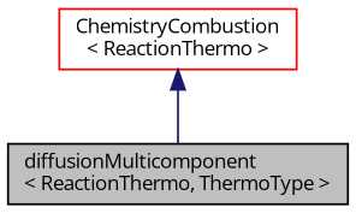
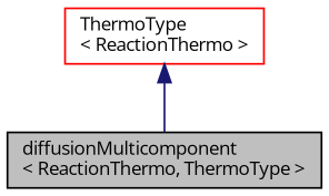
  digraph {
    fontname="Open Sans"
    node [fontname="Open Sans" fontsize=10 shape=record]
    n1 [color=black fillcolor=grey75 fontcolor=black height=0.2 label="diffusionMulticomponent\l\< ReactionThermo, ThermoType \>" style=filled width=0.4]
-   n2 [color=red height=0.2 label="ChemistryCombustion\l\< ReactionThermo \>" width=0.4]
+   n2 [color=red height=0.2 label="ThermoType\l\< ReactionThermo \>" width=0.4]
    n2 -> n1 [color=midnightblue dir=back fontname="Open Sans" fontsize=10 labelfontname=Helvetica labelfontsize=10 style=solid]
  }
